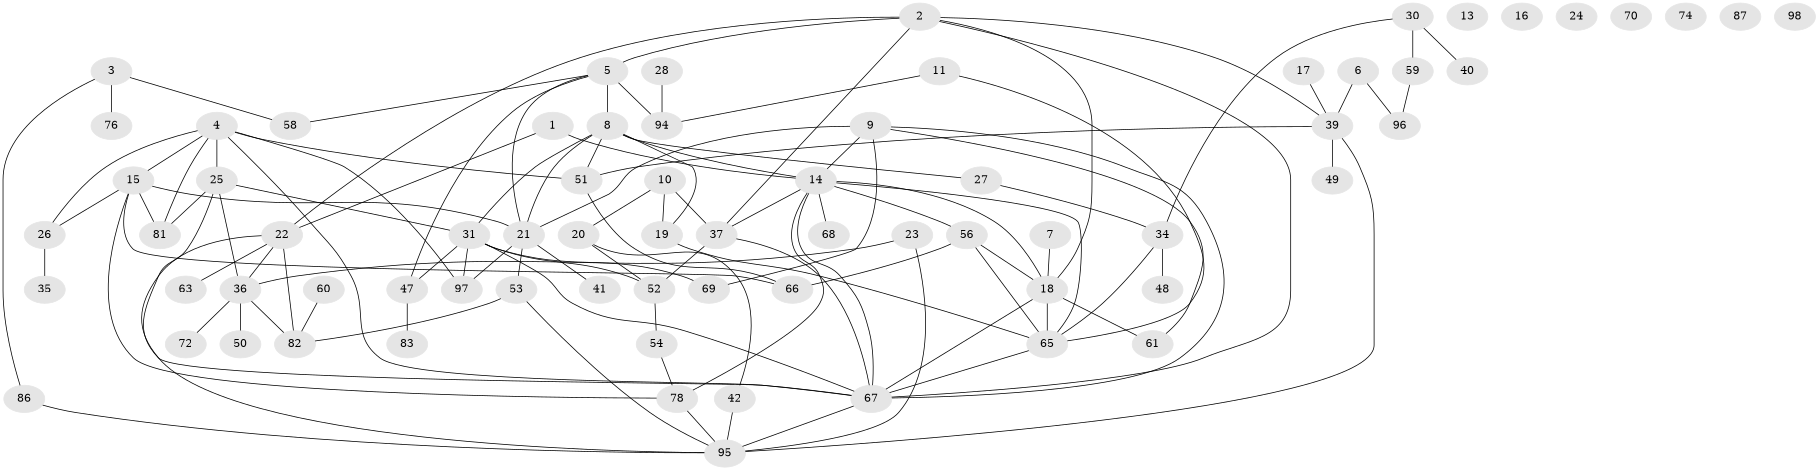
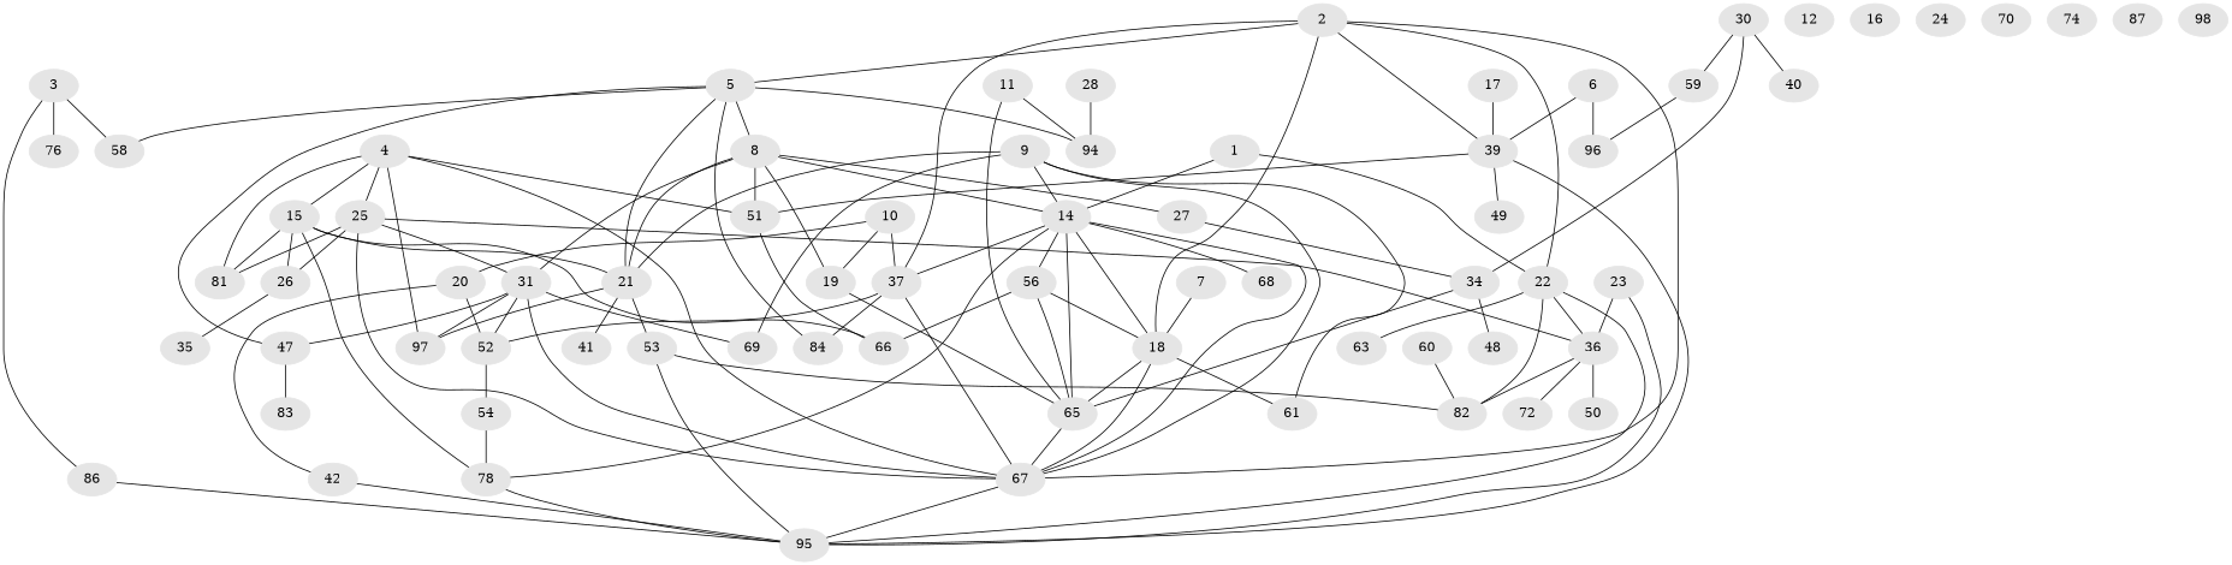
  graph {
    node [color=gray90 style=filled]
    14 [super="+90"]
    18 [super="+91"]
    37 [super="+101"]
    67 [super="+83"]
    65 [super="+75"]
    56
    68
    78
    1
    22 [super="+38+77"]
    36 [super="+44"]
    63
    82
    95
    2 [super="+43"]
    5 [super="+45"]
    39
    58
    8 [super="+33+88"]
    21 [super="+102+46"]
    47
+   84
    94
    61
    52
    51
    49
    3
    76
    86
    4 [super="+12"]
    15 [super="+85+57"]
    25 [super="+32+93"]
    26
    81
    97
    66 [super="+89"]
    31 [super="+80+64"]
    35
    19 [super="+29"]
    27
    41
    53
    n44 [label=83 super="+100"]
    6
    96
    7
    34
    69
    9 [super="+55"]
    10 [super="+71"]
    20
    42
    11
-   13
+   13 [label=12]
    16
    17
    54 [super="+92"]
    50
    72
    23
    24
    48
    28
    30
    40
    59
    60
    70 [super="+103"]
    74
    87
    98
    14 -- 18
    14 -- 37
    14 -- 67
    14 -- 65
    14 -- 56
    14 -- 68
    14 -- 78
    18 -- 67
    18 -- 65
    18 -- 61
    37 -- 67
+   37 -- 84
    37 -- 52
    67 -- 95
    65 -- 67
    56 -- 18
    56 -- 65
    56 -- 66
    78 -- 95
    1 -- 14
    1 -- 22
    22 -- 36
    22 -- 63
    22 -- 82 [weight=2]
    22 -- 95
    36 -- 82
    36 -- 50
    36 -- 72
    2 -- 18
    2 -- 37
    2 -- 67
    2 -- 22
    2 -- 5
    2 -- 39
    5 -- 58
    5 -- 8
    5 -- 21
    5 -- 47
+   5 -- 84
    5 -- 94 [weight=2]
    39 -- 95
    39 -- 51
    39 -- 49
    8 -- 14
    8 -- 21
    8 -- 51
    8 -- 31
    8 -- 19
    8 -- 27
    21 -- 97
    21 -- 41
    21 -- 53
    47 -- n44
    52 -- 54
    51 -- 66
    3 -- 58
    3 -- 76
    3 -- 86
    86 -- 95
    4 -- 67
    4 -- 51
    4 -- 15
    4 -- 25
-   4 -- 26
+   25 -- 26
    4 -- 81
    4 -- 97
    15 -- 78
    15 -- 21
    15 -- 26
    15 -- 81
    15 -- 66
    25 -- 67
    25 -- 36
    25 -- 81
    25 -- 31
    26 -- 35
    31 -- 67
    31 -- 47
    31 -- 52
    31 -- 97
    31 -- 69
    19 -- 65
    27 -- 34
    53 -- 82
    53 -- 95
    6 -- 39
    6 -- 96
    7 -- 18
    34 -- 65
    34 -- 48
    9 -- 14
    9 -- 67
    9 -- 21
    9 -- 61
    9 -- 69
    10 -- 37
    10 -- 19
    10 -- 20
    20 -- 52
    20 -- 42
    42 -- 95
    11 -- 65
    11 -- 94
    17 -- 39
    54 -- 78
    23 -- 36
    23 -- 95
    28 -- 94
    30 -- 34
    30 -- 40
    30 -- 59
    59 -- 96
    60 -- 82
  }
